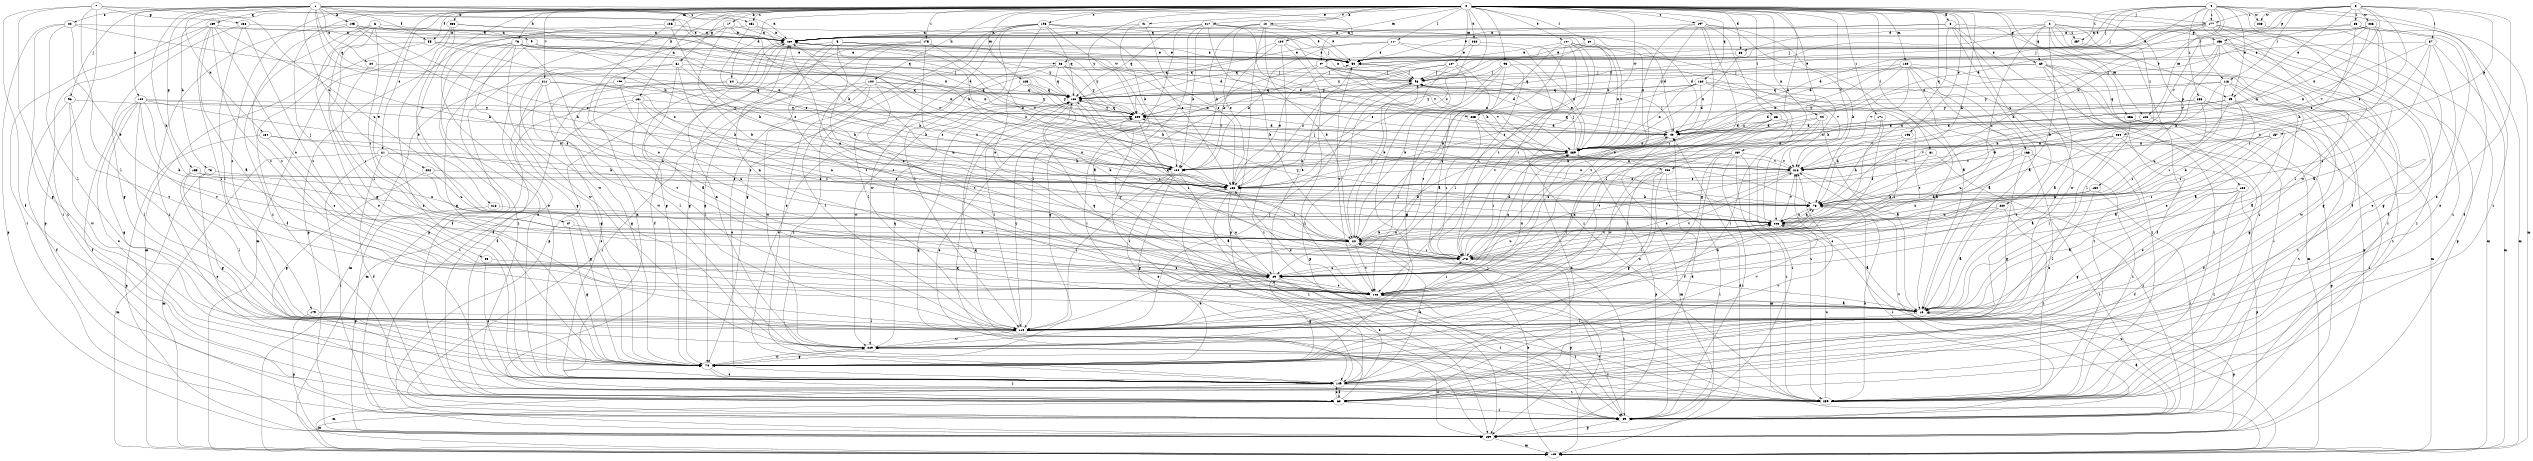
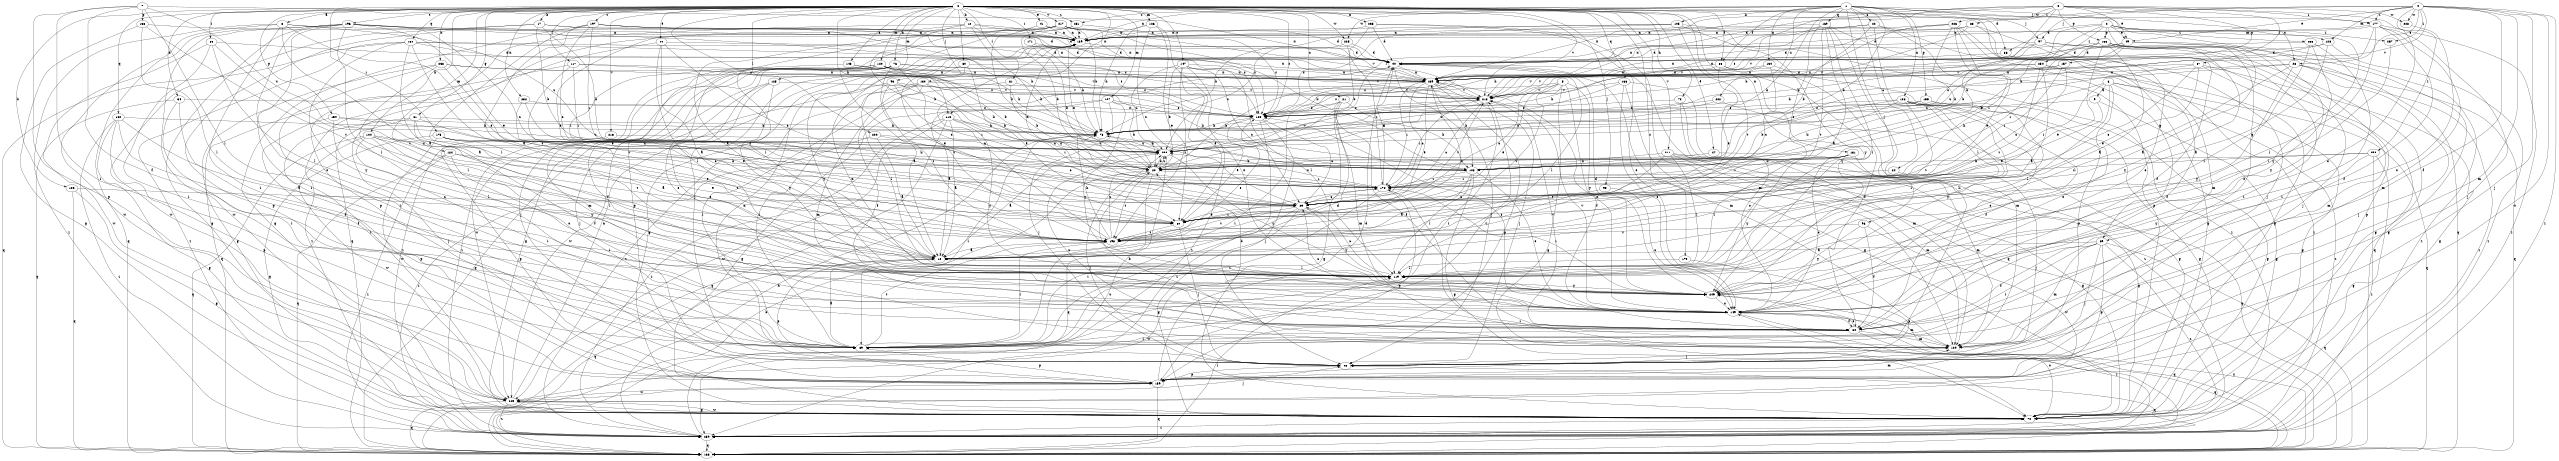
  strict digraph {
    0
    8
    12
    17
    21
    34
    38
    41
    44
    47
    55
    61
    69
    73
    76
    78
    80
    81
    83
    93
    95
    103
    104
    117
    118
    120
    124
    125
    126
    127
    130
    131
    143
    147
    154
    160
    164
    166
    171
    175
    177
    179
    188
    196
    197
    200
    211
    213
    217
    218
    225
    232
    235
    238
    249
    251
    139
    208
    229
    259
    50
    89
    10
    20
    108
    239
    159
    40
    60
    129
    70
    168
    29
    119
    98
    149
    198
    178
    1
    22
    24
    28
    96
    97
    105
    134
    138
    155
    n89 [label=169]
    202
    2
    49
    128
    156
    254
    256
    257
    3
    87
    88
    157
    226
    228
    4
    258
    5
    6
    9
    7
    158
    0 -> 8 [label=a]
    0 -> 12 [label=b]
    0 -> 17 [label=b]
    0 -> 21 [label=c]
    0 -> 34 [label=d]
    0 -> 38 [label=d]
    0 -> 41 [label=e]
    0 -> 44 [label=e]
    0 -> 47 [label=e]
    0 -> 55 [label=f]
    0 -> 61 [label=g]
    0 -> 69 [label=g]
    0 -> 73 [label=h]
    0 -> 76 [label=h]
    0 -> 78 [label=h]
    0 -> 80 [label=i]
    0 -> 81 [label=i]
    0 -> 83 [label=i]
    0 -> 93 [label=j]
    0 -> 95 [label=j]
    0 -> 103 [label=k]
    0 -> 104 [label=k]
    0 -> 117 [label=l]
    0 -> 118 [label=l]
    0 -> 120 [label=m]
    0 -> 124 [label=m]
    0 -> 125 [label=m]
    0 -> 126 [label=m]
    0 -> 127 [label=m]
    0 -> 130 [label=n]
    0 -> 131 [label=n]
    0 -> 143 [label=o]
    0 -> 147 [label=o]
    0 -> 154 [label=p]
    0 -> 160 [label=q]
    0 -> 164 [label=q]
    0 -> 166 [label=q]
    0 -> 171 [label=r]
    0 -> 175 [label=r]
    0 -> 177 [label=j]
    0 -> 179 [label=s]
    0 -> 188 [label=s]
    0 -> 196 [label=t]
    0 -> 197 [label=t]
    0 -> 200 [label=u]
    0 -> 211 [label=v]
    0 -> 213 [label=v]
    0 -> 217 [label=v]
    0 -> 218 [label=v]
    0 -> 225 [label=w]
    0 -> 232 [label=x]
    0 -> 235 [label=x]
    0 -> 238 [label=x]
    0 -> 249 [label=y]
    0 -> 251 [label=z]
    8 -> 139 [label=n]
    8 -> 208 [label=u]
    8 -> 229 [label=w]
    8 -> 259 [label=z]
    8 -> 50 [label=e]
    8 -> 89 [label=i]
    8 -> 10 [label=a]
    12 -> 188 [label=s]
-   12 -> 139 [label=q]
+   12 -> 139 [label=n]
    12 -> 50 [label=e]
    12 -> 20 [label=b]
    12 -> 108 [label=k]
    12 -> 239 [label=x]
    12 -> 159 [label=p]
    17 -> 139 [label=n]
    17 -> 229 [label=w]
    17 -> 20 [label=b]
    17 -> 108 [label=k]
    17 -> 159 [label=p]
    17 -> 40 [label=d]
    21 -> 188 [label=s]
    21 -> 89 [label=i]
    21 -> 108 [label=k]
    21 -> 60 [label=f]
    21 -> 129 [label=m]
    21 -> 70 [label=g]
    34 -> 188 [label=s]
    34 -> 89 [label=i]
    34 -> 60 [label=f]
    34 -> 168 [label=q]
    38 -> 239 [label=x]
    38 -> 168 [label=q]
    41 -> 188 [label=s]
    41 -> 139 [label=n]
    41 -> 108 [label=k]
    44 -> 259 [label=z]
    44 -> 10 [label=a]
    44 -> 40 [label=d]
    44 -> 29 [label=c]
    44 -> 119 [label=l]
    47 -> 20 [label=b]
    47 -> 70 [label=g]
    55 -> 188 [label=s]
    55 -> 50 [label=e]
    55 -> 239 [label=x]
    55 -> 60 [label=f]
    55 -> 129 [label=m]
    61 -> 78 [label=h]
    61 -> 229 [label=w]
    61 -> 10 [label=a]
    61 -> 60 [label=f]
    61 -> 29 [label=c]
    61 -> 98 [label=j]
    69 -> 259 [label=z]
    69 -> 89 [label=i]
    69 -> 10 [label=a]
    69 -> 159 [label=p]
    69 -> 60 [label=f]
    69 -> 129 [label=m]
    69 -> 168 [label=q]
    69 -> 98 [label=j]
    73 -> 188 [label=s]
    73 -> 129 [label=m]
    73 -> 149 [label=o]
    76 -> 218 [label=v]
    76 -> 229 [label=w]
    76 -> 259 [label=z]
    76 -> 50 [label=e]
    76 -> 239 [label=x]
    76 -> 60 [label=f]
    76 -> 70 [label=g]
    76 -> 29 [label=c]
    76 -> 149 [label=o]
    78 -> 208 [label=u]
    78 -> 89 [label=i]
    80 -> 249 [label=y]
    80 -> 50 [label=e]
    80 -> 239 [label=x]
    80 -> 198 [label=t]
    81 -> 218 [label=v]
    81 -> 89 [label=i]
    81 -> 20 [label=b]
    83 -> 229 [label=w]
    83 -> 89 [label=i]
    83 -> 40 [label=d]
    83 -> 119 [label=l]
    83 -> 198 [label=t]
    93 -> 218 [label=v]
    93 -> 20 [label=b]
    93 -> 119 [label=l]
    93 -> 98 [label=j]
    93 -> 198 [label=t]
    93 -> 178 [label=r]
    95 -> 29 [label=c]
    95 -> 149 [label=o]
    103 -> 70 [label=g]
    103 -> 168 [label=q]
    103 -> 29 [label=c]
    104 -> 249 [label=y]
    104 -> 208 [label=u]
    104 -> 229 [label=w]
    104 -> 89 [label=i]
    104 -> 168 [label=q]
    104 -> 119 [label=l]
    104 -> 149 [label=o]
    104 -> 198 [label=t]
    117 -> 50 [label=e]
    117 -> 108 [label=k]
    117 -> 239 [label=x]
    117 -> 168 [label=q]
    117 -> 178 [label=r]
    118 -> 78 [label=h]
    118 -> 249 [label=y]
    118 -> 229 [label=w]
    118 -> 259 [label=z]
    118 -> 10 [label=a]
    118 -> 168 [label=q]
    118 -> 178 [label=r]
    120 -> 188 [label=s]
    120 -> 218 [label=v]
    120 -> 259 [label=z]
    120 -> 10 [label=a]
    120 -> 20 [label=b]
    120 -> 239 [label=x]
    120 -> 129 [label=m]
    120 -> 98 [label=j]
    124 -> 259 [label=z]
    124 -> 50 [label=e]
    124 -> 89 [label=i]
    124 -> 108 [label=k]
    124 -> 168 [label=q]
    125 -> 218 [label=v]
    125 -> 249 [label=y]
    125 -> 229 [label=w]
    125 -> 168 [label=q]
    125 -> 149 [label=o]
    126 -> 78 [label=h]
    126 -> 139 [label=n]
    126 -> 29 [label=c]
    126 -> 149 [label=o]
    127 -> 188 [label=s]
    127 -> 249 [label=y]
    127 -> 10 [label=a]
    127 -> 20 [label=b]
    127 -> 70 [label=g]
    127 -> 98 [label=j]
    130 -> 218 [label=v]
    130 -> 259 [label=z]
    130 -> 89 [label=i]
    130 -> 108 [label=k]
    130 -> 60 [label=f]
    130 -> 129 [label=m]
    130 -> 29 [label=c]
    131 -> 249 [label=y]
    131 -> 108 [label=k]
    131 -> 129 [label=m]
    131 -> 119 [label=l]
    131 -> 149 [label=o]
    131 -> 178 [label=r]
    143 -> 78 [label=h]
    143 -> 239 [label=x]
    143 -> 178 [label=r]
    147 -> 208 [label=u]
    147 -> 259 [label=z]
    147 -> 50 [label=e]
    147 -> 20 [label=b]
    147 -> 239 [label=x]
    147 -> 29 [label=c]
    147 -> 119 [label=l]
    147 -> 198 [label=t]
    154 -> 78 [label=h]
    154 -> 208 [label=u]
    154 -> 89 [label=i]
    154 -> 119 [label=l]
    160 -> 78 [label=h]
    160 -> 259 [label=z]
    160 -> 10 [label=a]
    160 -> 159 [label=p]
    160 -> 60 [label=f]
    160 -> 70 [label=g]
    164 -> 188 [label=s]
    164 -> 249 [label=y]
    164 -> 259 [label=z]
    164 -> 10 [label=a]
    164 -> 239 [label=x]
    164 -> 40 [label=d]
    164 -> 168 [label=q]
    164 -> 198 [label=t]
    166 -> 218 [label=v]
    166 -> 208 [label=u]
    166 -> 259 [label=z]
    166 -> 70 [label=g]
    166 -> 149 [label=o]
    171 -> 78 [label=h]
-   171 -> 20 [label=f]
+   171 -> 20 [label=b]
    171 -> 40 [label=d]
    175 -> 208 [label=u]
    175 -> 50 [label=e]
    175 -> 108 [label=k]
    175 -> 159 [label=p]
    175 -> 70 [label=g]
    175 -> 198 [label=t]
    177 -> 78 [label=h]
    177 -> 139 [label=n]
    177 -> 259 [label=z]
    177 -> 40 [label=d]
    177 -> 60 [label=f]
    177 -> 129 [label=m]
    177 -> 119 [label=l]
    177 -> 98 [label=j]
    179 -> 159 [label=p]
    179 -> 119 [label=l]
    188 -> 78 [label=h]
    188 -> 259 [label=z]
    188 -> 50 [label=e]
    188 -> 29 [label=c]
    188 -> 98 [label=j]
    196 -> 188 [label=s]
    196 -> 139 [label=n]
    196 -> 229 [label=w]
    196 -> 50 [label=e]
    196 -> 89 [label=i]
    196 -> 40 [label=d]
    196 -> 70 [label=g]
    196 -> 168 [label=q]
    196 -> 29 [label=c]
    196 -> 119 [label=l]
    196 -> 149 [label=o]
    197 -> 78 [label=h]
    197 -> 139 [label=n]
    197 -> 10 [label=a]
    197 -> 239 [label=x]
    197 -> 70 [label=g]
    197 -> 29 [label=c]
    197 -> 119 [label=l]
    197 -> 178 [label=r]
    200 -> 208 [label=u]
    200 -> 259 [label=z]
    200 -> 10 [label=a]
    200 -> 29 [label=c]
    211 -> 108 [label=k]
    211 -> 129 [label=m]
    211 -> 70 [label=g]
    211 -> 168 [label=q]
    211 -> 119 [label=l]
    211 -> 198 [label=t]
    213 -> 208 [label=u]
    213 -> 159 [label=p]
    217 -> 78 [label=h]
    217 -> 218 [label=v]
    217 -> 139 [label=n]
    217 -> 10 [label=a]
    217 -> 20 [label=b]
    217 -> 108 [label=k]
    217 -> 40 [label=d]
    217 -> 168 [label=q]
    217 -> 119 [label=l]
    218 -> 188 [label=s]
    218 -> 89 [label=i]
    218 -> 29 [label=c]
    218 -> 178 [label=r]
    225 -> 208 [label=u]
    225 -> 40 [label=d]
    225 -> 178 [label=r]
    232 -> 188 [label=s]
    232 -> 50 [label=e]
    232 -> 178 [label=r]
    235 -> 139 [label=n]
    235 -> 20 [label=b]
    235 -> 40 [label=d]
    235 -> 129 [label=m]
    235 -> 149 [label=o]
    238 -> 188 [label=s]
    238 -> 89 [label=i]
-   239 -> 238 [label=x]
+   238 -> 239 [label=x]
    238 -> 70 [label=g]
    238 -> 119 [label=l]
    238 -> 198 [label=t]
    249 -> 40 [label=d]
    249 -> 168 [label=q]
    249 -> 149 [label=o]
    249 -> 178 [label=r]
    251 -> 188 [label=s]
    251 -> 139 [label=n]
    251 -> 159 [label=p]
    251 -> 98 [label=j]
-   139 -> 50 [label=e]
+   126 -> 50 [label=e]
    139 -> 40 [label=d]
    139 -> 70 [label=g]
    208 -> 78 [label=h]
    208 -> 218 [label=v]
    208 -> 249 [label=y]
    208 -> 10 [label=a]
    208 -> 20 [label=b]
    229 -> 139 [label=n]
    229 -> 259 [label=z]
    229 -> 70 [label=g]
    229 -> 168 [label=q]
    229 -> 98 [label=j]
    259 -> 78 [label=h]
    259 -> 208 [label=u]
    259 -> 168 [label=q]
    50 -> 98 [label=j]
    50 -> 198 [label=t]
    89 -> 218 [label=v]
    89 -> 10 [label=a]
    89 -> 159 [label=p]
    89 -> 40 [label=d]
    89 -> 198 [label=t]
    10 -> 188 [label=s]
    10 -> 159 [label=p]
    10 -> 168 [label=q]
    10 -> 119 [label=l]
    20 -> 139 [label=n]
    20 -> 208 [label=u]
    20 -> 168 [label=q]
    20 -> 98 [label=j]
    20 -> 198 [label=t]
    20 -> 178 [label=r]
    108 -> 10 [label=a]
    108 -> 70 [label=g]
    108 -> 119 [label=l]
    108 -> 149 [label=o]
    108 -> 178 [label=r]
    239 -> 218 [label=v]
    239 -> 50 [label=e]
    239 -> 20 [label=b]
    239 -> 108 [label=k]
    239 -> 159 [label=p]
    239 -> 29 [label=c]
    239 -> 98 [label=j]
    239 -> 178 [label=r]
    159 -> 229 [label=w]
    159 -> 40 [label=d]
    159 -> 129 [label=m]
    159 -> 168 [label=q]
    40 -> 239 [label=x]
    40 -> 129 [label=m]
    40 -> 168 [label=q]
    40 -> 119 [label=l]
    40 -> 98 [label=j]
    60 -> 218 [label=v]
    60 -> 89 [label=i]
    60 -> 129 [label=m]
    60 -> 168 [label=q]
    60 -> 149 [label=o]
    129 -> 208 [label=u]
    129 -> 20 [label=b]
    129 -> 98 [label=j]
    70 -> 229 [label=w]
    70 -> 259 [label=z]
    70 -> 149 [label=o]
    168 -> 249 [label=y]
    168 -> 20 [label=b]
    168 -> 119 [label=l]
    168 -> 178 [label=r]
    29 -> 218 [label=v]
    29 -> 249 [label=y]
    29 -> 50 [label=e]
    29 -> 89 [label=i]
    29 -> 70 [label=g]
    29 -> 198 [label=t]
    119 -> 249 [label=y]
    119 -> 229 [label=w]
    119 -> 29 [label=c]
    98 -> 139 [label=n]
    98 -> 159 [label=p]
    98 -> 168 [label=q]
    149 -> 188 [label=s]
    149 -> 218 [label=v]
    149 -> 139 [label=n]
    149 -> 259 [label=z]
    149 -> 20 [label=b]
    149 -> 239 [label=x]
    149 -> 60 [label=f]
    149 -> 129 [label=m]
    149 -> 29 [label=c]
    198 -> 78 [label=h]
    198 -> 139 [label=n]
    198 -> 208 [label=u]
    198 -> 89 [label=i]
    198 -> 10 [label=a]
    198 -> 239 [label=x]
    198 -> 178 [label=r]
    178 -> 139 [label=n]
    178 -> 208 [label=u]
    178 -> 89 [label=i]
    178 -> 159 [label=p]
    178 -> 40 [label=d]
    178 -> 29 [label=c]
    1 -> 55 [label=f]
    1 -> 225 [label=w]
    1 -> 251 [label=z]
    1 -> 139 [label=n]
    1 -> 20 [label=b]
    1 -> 108 [label=k]
    1 -> 168 [label=q]
    1 -> 22 [label=c]
    1 -> 24 [label=c]
    1 -> 28 [label=c]
    1 -> 96 [label=j]
    1 -> 97 [label=j]
    1 -> 105 [label=k]
    1 -> 134 [label=n]
    1 -> 138 [label=n]
    1 -> 155 [label=p]
    1 -> n89 [label=q]
    1 -> 202 [label=u]
    22 -> 139 [label=n]
    22 -> 20 [label=b]
    22 -> 239 [label=x]
    22 -> 159 [label=p]
    22 -> 70 [label=g]
    22 -> 119 [label=l]
    24 -> 98 [label=j]
    24 -> 178 [label=r]
    28 -> 78 [label=h]
    28 -> 249 [label=y]
    28 -> 259 [label=z]
    28 -> 239 [label=x]
    28 -> 168 [label=q]
    28 -> 119 [label=l]
    28 -> 98 [label=j]
    96 -> 249 [label=y]
    96 -> 229 [label=w]
    96 -> 60 [label=f]
    96 -> 198 [label=t]
    97 -> 218 [label=v]
    97 -> 89 [label=i]
    97 -> 239 [label=x]
    97 -> 40 [label=d]
    97 -> 70 [label=g]
    97 -> 98 [label=j]
    105 -> 78 [label=h]
    105 -> 188 [label=s]
    105 -> 249 [label=y]
    105 -> 139 [label=n]
    105 -> 259 [label=z]
    105 -> 198 [label=t]
    134 -> 78 [label=h]
    134 -> 239 [label=x]
    134 -> 159 [label=p]
    134 -> 29 [label=c]
    138 -> 188 [label=s]
    138 -> 249 [label=y]
    138 -> 20 [label=b]
    138 -> 108 [label=k]
    138 -> 60 [label=f]
    138 -> 70 [label=g]
    138 -> 119 [label=l]
    138 -> 149 [label=o]
    138 -> 198 [label=t]
    155 -> 188 [label=s]
    155 -> 208 [label=u]
    155 -> 70 [label=g]
    155 -> 119 [label=l]
    n89 -> 78 [label=h]
    n89 -> 139 [label=n]
    n89 -> 259 [label=z]
    n89 -> 89 [label=i]
    n89 -> 10 [label=a]
    n89 -> 29 [label=c]
    n89 -> 119 [label=l]
    n89 -> 198 [label=t]
    202 -> 188 [label=s]
    202 -> 208 [label=u]
    202 -> 70 [label=g]
    2 -> 38 [label=d]
    2 -> 69 [label=g]
    2 -> 249 [label=y]
    2 -> 208 [label=u]
    2 -> 20 [label=b]
    2 -> 49 [label=e]
    2 -> 128 [label=m]
    2 -> 156 [label=p]
    2 -> 254 [label=z]
    2 -> 256 [label=z]
    2 -> 257 [label=z]
    49 -> 249 [label=y]
    49 -> 208 [label=u]
    49 -> 10 [label=a]
    49 -> 20 [label=b]
    49 -> 40 [label=d]
    49 -> 178 [label=r]
    128 -> 218 [label=v]
    128 -> 259 [label=z]
    128 -> 10 [label=a]
    128 -> 40 [label=d]
    156 -> 78 [label=h]
    156 -> 218 [label=v]
    156 -> 249 [label=y]
    156 -> 259 [label=z]
    156 -> 50 [label=e]
    156 -> 10 [label=a]
    156 -> 159 [label=p]
    156 -> 40 [label=d]
    156 -> 70 [label=g]
    254 -> 218 [label=v]
    254 -> 10 [label=a]
    254 -> 239 [label=x]
    254 -> 159 [label=p]
    254 -> 60 [label=f]
    254 -> 198 [label=t]
    256 -> 89 [label=i]
    256 -> 40 [label=d]
    256 -> 119 [label=l]
    256 -> 149 [label=o]
    257 -> 119 [label=l]
    3 -> 118 [label=l]
    3 -> 177 [label=r]
    3 -> 188 [label=s]
    3 -> 108 [label=k]
    3 -> 239 [label=x]
    3 -> 149 [label=o]
    3 -> 49 [label=e]
    3 -> 156 [label=p]
    3 -> 87 [label=i]
    3 -> 88 [label=i]
    3 -> 157 [label=p]
    3 -> 226 [label=w]
    3 -> 228 [label=w]
    87 -> 208 [label=u]
    87 -> 50 [label=e]
    87 -> 239 [label=x]
    87 -> 129 [label=m]
    87 -> 70 [label=g]
    87 -> 29 [label=c]
    88 -> 78 [label=h]
    88 -> 139 [label=n]
    88 -> 239 [label=x]
    88 -> 60 [label=f]
    88 -> 149 [label=o]
    157 -> 218 [label=v]
    157 -> 239 [label=x]
    157 -> 29 [label=c]
    157 -> 178 [label=r]
    226 -> 188 [label=s]
    226 -> 218 [label=v]
    226 -> 139 [label=n]
    226 -> 50 [label=e]
    226 -> 108 [label=k]
    226 -> 129 [label=m]
    226 -> 98 [label=j]
    226 -> 178 [label=r]
    228 -> 149 [label=o]
    4 -> 177 [label=r]
    4 -> 218 [label=v]
    4 -> 229 [label=w]
    4 -> 259 [label=z]
    4 -> 40 [label=d]
    4 -> 60 [label=f]
    4 -> 129 [label=m]
    4 -> 98 [label=j]
    4 -> 28 [label=c]
    4 -> 97 [label=j]
    4 -> 49 [label=e]
    4 -> 128 [label=m]
    4 -> 257 [label=z]
    4 -> 228 [label=w]
    4 -> 258 [label=z]
    258 -> 249 [label=y]
    258 -> 259 [label=z]
    258 -> 108 [label=k]
    258 -> 70 [label=g]
    258 -> 178 [label=r]
    5 -> 188 [label=s]
    5 -> 218 [label=v]
    5 -> 249 [label=y]
    5 -> 50 [label=e]
    5 -> 60 [label=f]
    5 -> 70 [label=g]
    5 -> 29 [label=c]
    5 -> 198 [label=t]
    6 -> 259 [label=z]
    6 -> 108 [label=k]
    6 -> 70 [label=g]
    6 -> 168 [label=q]
    6 -> 119 [label=l]
    6 -> 149 [label=o]
    6 -> 178 [label=r]
    6 -> 9 [label=a]
    9 -> 188 [label=s]
    9 -> 50 [label=e]
    9 -> 70 [label=g]
    7 -> 208 [label=u]
    7 -> 89 [label=i]
    7 -> 239 [label=x]
    7 -> 159 [label=p]
    7 -> 60 [label=f]
    7 -> 119 [label=l]
    7 -> 158 [label=p]
    158 -> 139 [label=n]
    158 -> 70 [label=g]
    158 -> 119 [label=l]
    158 -> 198 [label=t]
  }
